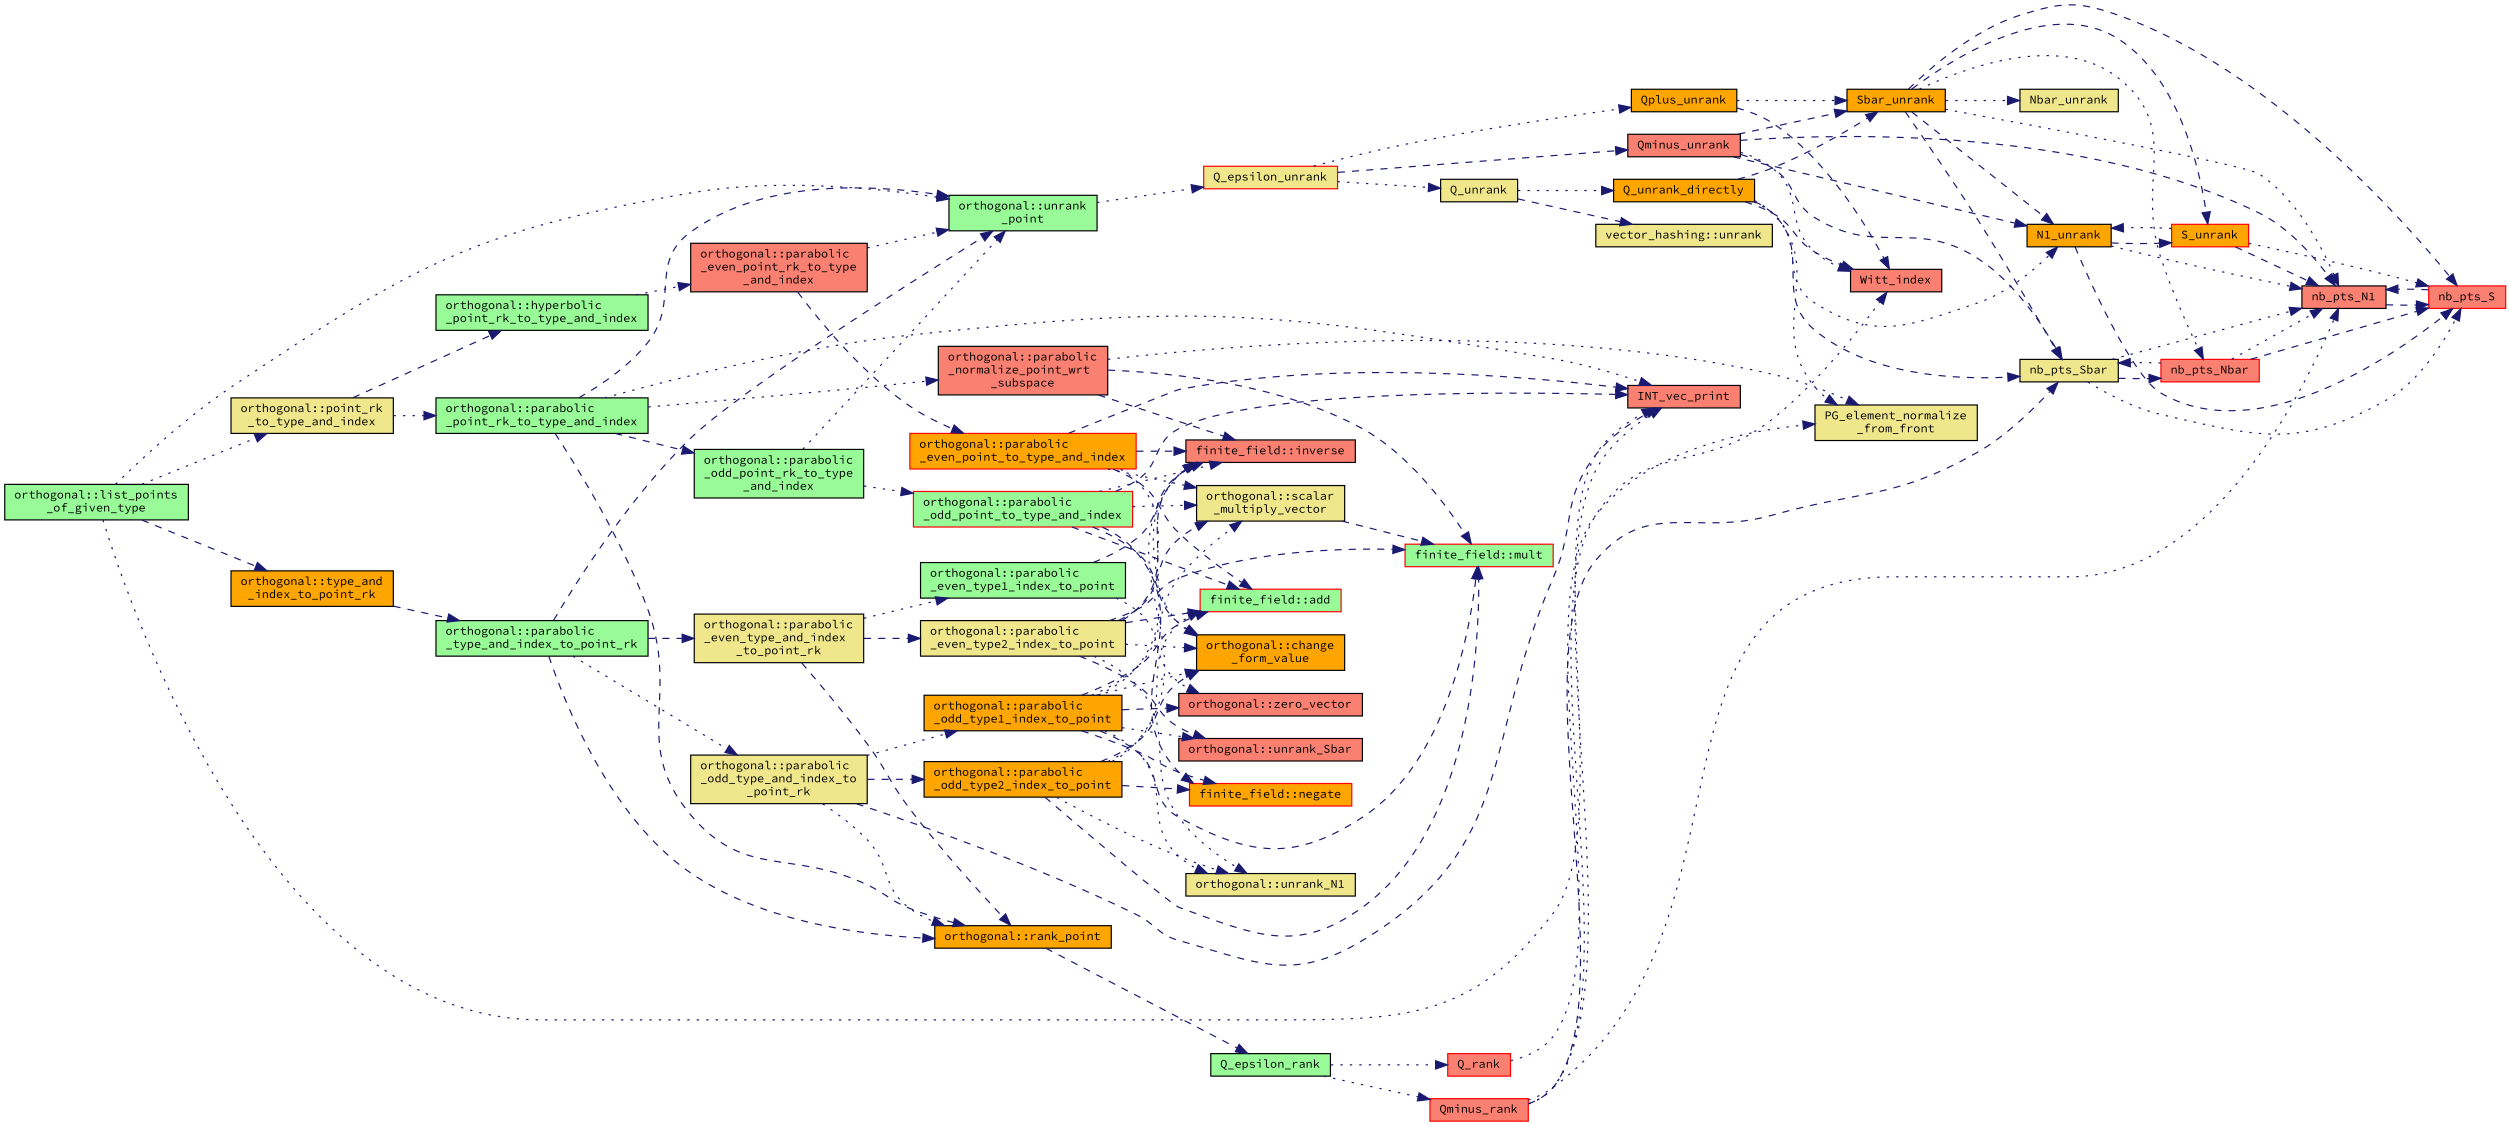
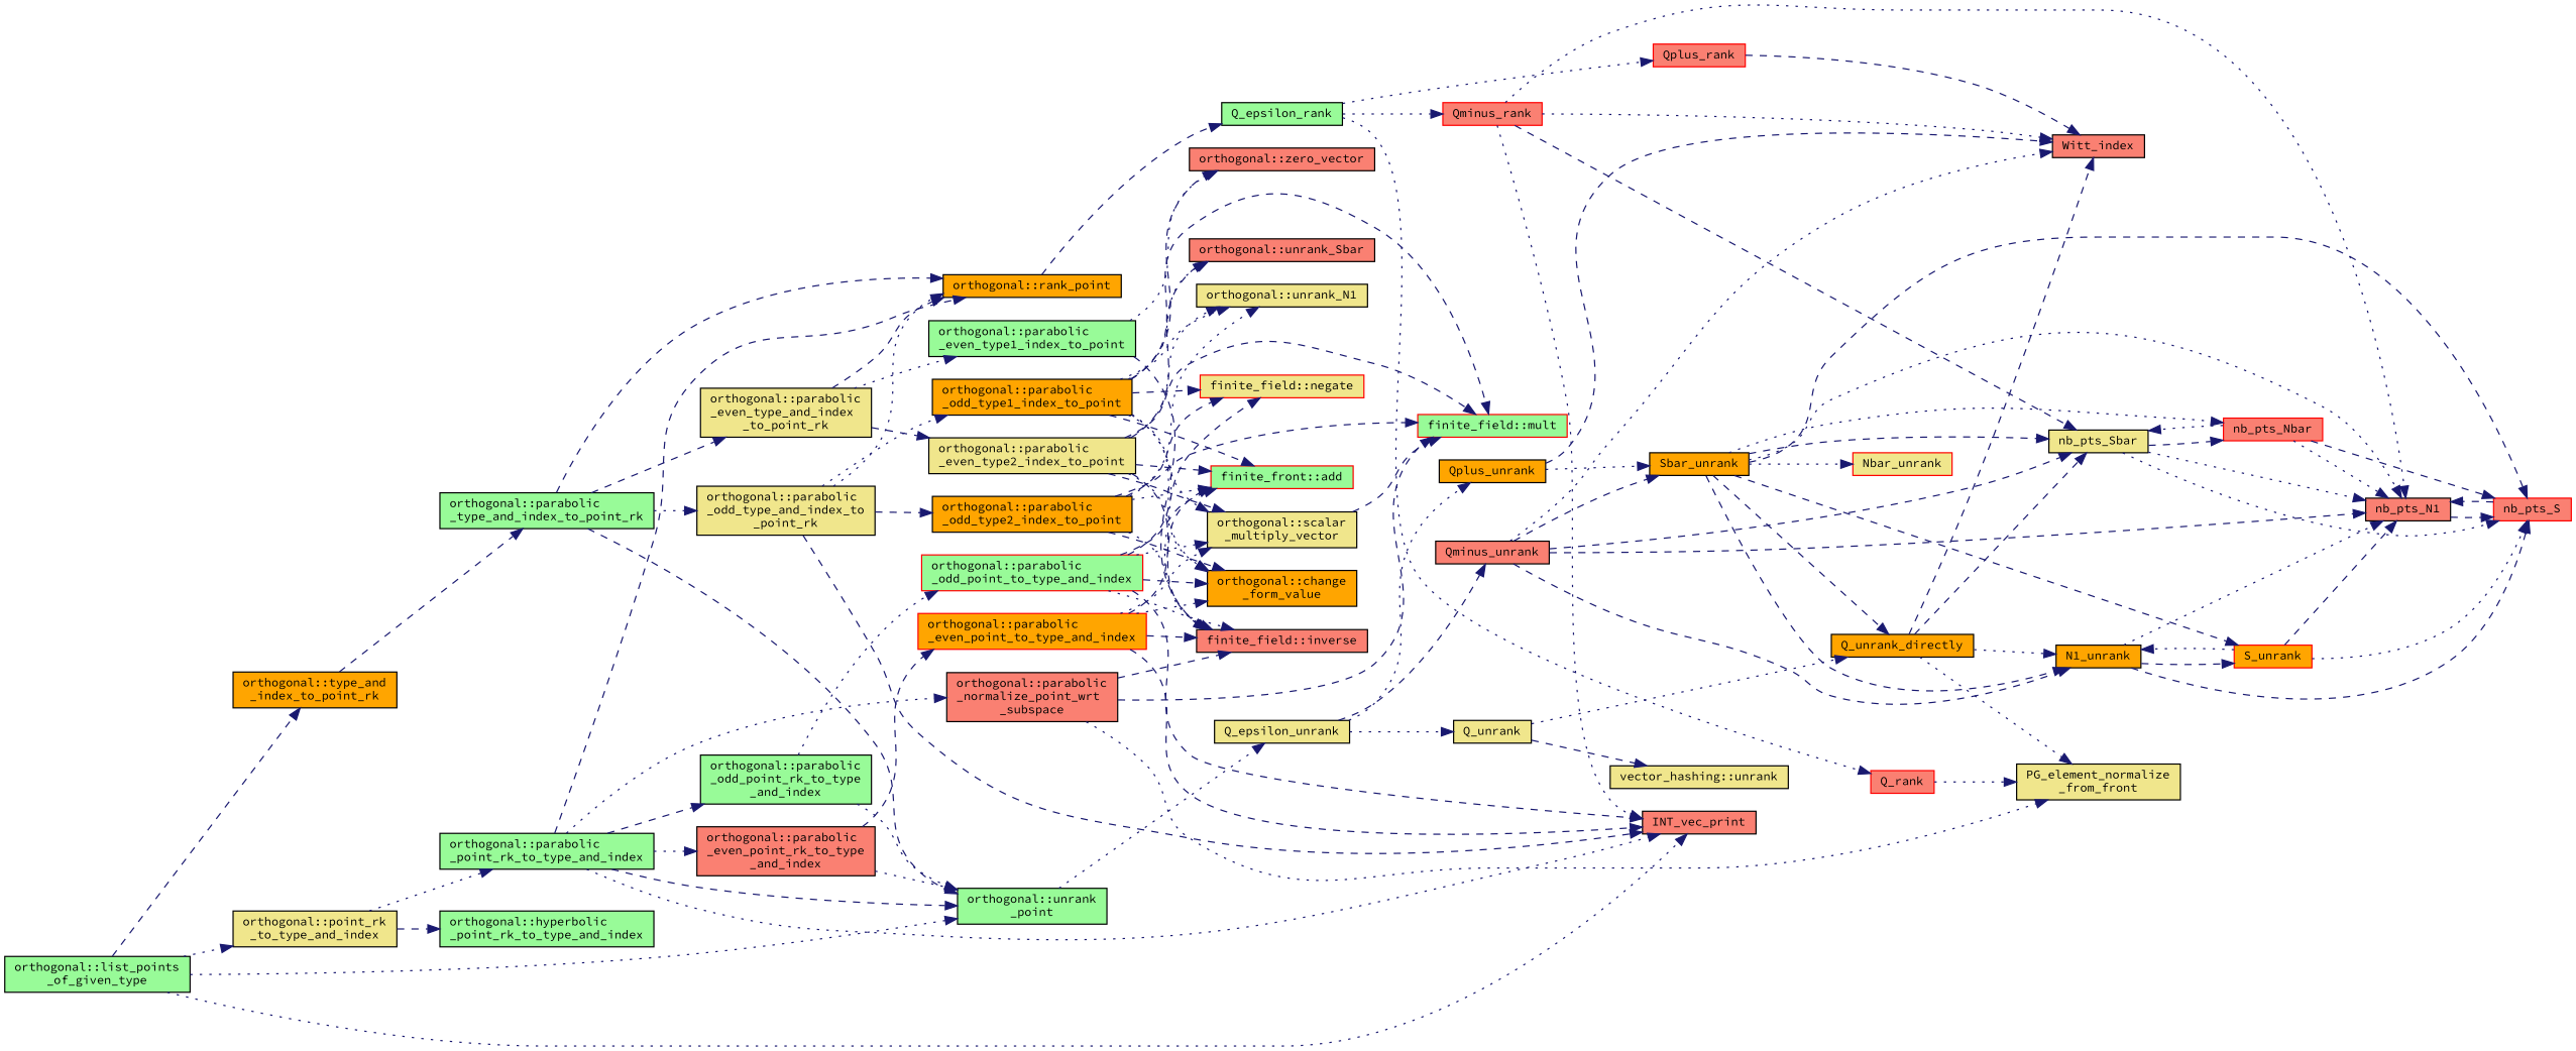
  digraph {
    fontname="Source Code Pro"
    rankdir=LR
    node [color=black fillcolor=salmon fontname="Source Code Pro" fontsize=10 shape=record style=filled]
    edge [color=midnightblue fontname="Source Code Pro" fontsize=10 labelfontname=Helvetica labelfontsize=10 style=dashed]
    n1 [fillcolor=palegreen fontcolor=black height=0.2 label="orthogonal::list_points\l_of_given_type" width=0.4]
    n2 [fillcolor=orange height=0.2 label="orthogonal::type_and\l_index_to_point_rk" width=0.4]
    n3 [fillcolor=palegreen height=0.2 label="orthogonal::unrank\l_point" width=0.4]
    n4 [height=0.2 label=INT_vec_print width=0.4]
    n5 [fillcolor=khaki height=0.2 label="orthogonal::point_rk\l_to_type_and_index" width=0.4]
    n6 [fillcolor=palegreen height=0.2 label="orthogonal::parabolic\l_type_and_index_to_point_rk" width=0.4]
-   n7 [color=red fillcolor=khaki height=0.2 label=Q_epsilon_unrank width=0.4]
+   n7 [fillcolor=khaki height=0.2 label=Q_epsilon_unrank width=0.4]
    n8 [fillcolor=palegreen height=0.2 label="orthogonal::hyperbolic\l_point_rk_to_type_and_index" width=0.4]
    n9 [fillcolor=palegreen height=0.2 label="orthogonal::parabolic\l_point_rk_to_type_and_index" width=0.4]
    n10 [fillcolor=orange height=0.2 label="orthogonal::rank_point" width=0.4]
    n11 [fillcolor=khaki height=0.2 label="orthogonal::parabolic\l_even_type_and_index\l_to_point_rk" width=0.4]
    n12 [fillcolor=khaki height=0.2 label="orthogonal::parabolic\l_odd_type_and_index_to\l_point_rk" width=0.4]
    n13 [fillcolor=palegreen height=0.2 label=Q_epsilon_rank width=0.4]
    n14 [fillcolor=palegreen height=0.2 label="orthogonal::parabolic\l_even_type1_index_to_point" width=0.4]
    n15 [fillcolor=khaki height=0.2 label="orthogonal::parabolic\l_even_type2_index_to_point" width=0.4]
    n16 [fillcolor=orange height=0.2 label="orthogonal::parabolic\l_odd_type1_index_to_point" width=0.4]
    n17 [fillcolor=orange height=0.2 label="orthogonal::parabolic\l_odd_type2_index_to_point" width=0.4]
    n18 [fillcolor=khaki height=0.2 label=Q_unrank width=0.4]
    n19 [fillcolor=orange height=0.2 label=Qplus_unrank width=0.4]
    n20 [height=0.2 label=Qminus_unrank width=0.4]
    n21 [fillcolor=khaki height=0.2 label="vector_hashing::unrank" width=0.4]
    n22 [fillcolor=orange height=0.2 label=Q_unrank_directly width=0.4]
    n23 [height=0.2 label=Witt_index width=0.4]
    n24 [fillcolor=orange height=0.2 label=Sbar_unrank width=0.4]
    n25 [fillcolor=khaki height=0.2 label=nb_pts_Sbar width=0.4]
    n26 [fillcolor=orange height=0.2 label=N1_unrank width=0.4]
    n27 [height=0.2 label=nb_pts_N1 width=0.4]
    n28 [fillcolor=khaki height=0.2 label="PG_element_normalize\l_from_front" width=0.4]
    n29 [color=red height=0.2 label=nb_pts_S width=0.4]
    n30 [color=red height=0.2 label=nb_pts_Nbar width=0.4]
    n31 [color=red fillcolor=orange height=0.2 label=S_unrank width=0.4]
-   n32 [fillcolor=khaki height=0.2 label=Nbar_unrank width=0.4]
+   n32 [color=red fillcolor=khaki height=0.2 label=Nbar_unrank width=0.4]
    n33 [color=red height=0.2 label=Q_rank width=0.4]
+   n34 [color=red height=0.2 label=Qplus_rank width=0.4]
    n35 [color=red height=0.2 label=Qminus_rank width=0.4]
    n36 [height=0.2 label="orthogonal::zero_vector" width=0.4]
    n37 [height=0.2 label="finite_field::inverse" width=0.4]
    n38 [fillcolor=khaki height=0.2 label="orthogonal::unrank_N1" width=0.4]
    n39 [fillcolor=orange height=0.2 label="orthogonal::change\l_form_value" width=0.4]
    n40 [height=0.2 label="orthogonal::unrank_Sbar" width=0.4]
    n41 [fillcolor=khaki height=0.2 label="orthogonal::scalar\l_multiply_vector" width=0.4]
    n42 [color=red fillcolor=palegreen height=0.2 label="finite_field::mult" width=0.4]
-   n43 [color=red fillcolor=palegreen height=0.2 label="finite_field::add" width=0.4]
-   n44 [color=red fillcolor=orange height=0.2 label="finite_field::negate" width=0.4]
+   n43 [color=red fillcolor=palegreen height=0.2 label="finite_front::add" width=0.4]
+   n44 [color=red fillcolor=khaki height=0.2 label="finite_field::negate" width=0.4]
    n45 [height=0.2 label="orthogonal::parabolic\l_normalize_point_wrt\l_subspace" width=0.4]
    n46 [height=0.2 label="orthogonal::parabolic\l_even_point_rk_to_type\l_and_index" width=0.4]
    n47 [fillcolor=palegreen height=0.2 label="orthogonal::parabolic\l_odd_point_rk_to_type\l_and_index" width=0.4]
    n48 [color=red fillcolor=orange height=0.2 label="orthogonal::parabolic\l_even_point_to_type_and_index" width=0.4]
    n49 [color=red fillcolor=palegreen height=0.2 label="orthogonal::parabolic\l_odd_point_to_type_and_index" width=0.4]
    n1 -> n2
    n1 -> n3 [style=dotted]
    n1 -> n4 [style=dotted]
    n1 -> n5 [style=dotted]
    n2 -> n6
    n3 -> n7 [style=dotted]
    n5 -> n8
    n5 -> n9 [style=dotted]
    n6 -> n3
    n6 -> n10
    n6 -> n11
    n6 -> n12 [style=dotted]
    n7 -> n18 [style=dotted]
    n7 -> n19 [style=dotted]
    n7 -> n20
    n9 -> n3
    n9 -> n4 [style=dotted]
    n9 -> n10
    n9 -> n45 [style=dotted]
-   n8 -> n46 [style=dotted]
+   n9 -> n46 [style=dotted]
    n9 -> n47
    n10 -> n13
    n11 -> n10
    n11 -> n14 [style=dotted]
    n11 -> n15
    n12 -> n4
    n12 -> n10 [style=dotted]
    n12 -> n16 [style=dotted]
    n12 -> n17
    n13 -> n33 [style=dotted]
+   n13 -> n34 [style=dotted]
    n13 -> n35 [style=dotted]
    n14 -> n36 [style=dotted]
    n14 -> n37
    n15 -> n37
    n15 -> n38 [style=dotted]
    n15 -> n39 [style=dotted]
    n15 -> n40
    n15 -> n41
    n15 -> n42
    n15 -> n43
    n16 -> n36
    n16 -> n37 [style=dotted]
    n16 -> n38 [style=dotted]
    n16 -> n39 [style=dotted]
    n16 -> n40 [style=dotted]
    n16 -> n41 [style=dotted]
    n16 -> n42
    n16 -> n43
    n16 -> n44
    n17 -> n37 [style=dotted]
    n17 -> n38 [style=dotted]
    n17 -> n39
    n17 -> n42
    n17 -> n43 [style=dotted]
    n17 -> n44
    n18 -> n21
    n18 -> n22 [style=dotted]
    n19 -> n23
    n19 -> n24 [style=dotted]
    n20 -> n23 [style=dotted]
    n20 -> n24
    n20 -> n25
    n20 -> n26
    n20 -> n27
    n22 -> n23
-   n22 -> n24
+   n24 -> n22
    n22 -> n25
    n22 -> n26 [style=dotted]
    n22 -> n28 [style=dotted]
    n24 -> n25
    n24 -> n26
    n24 -> n27 [style=dotted]
    n24 -> n29
    n24 -> n30 [style=dotted]
    n24 -> n31
    n24 -> n32 [style=dotted]
    n25 -> n27 [style=dotted]
    n25 -> n29 [style=dotted]
    n25 -> n30
    n26 -> n27 [style=dotted]
    n26 -> n29
    n26 -> n31
    n27 -> n29
    n29 -> n27
    n30 -> n25 [style=dotted]
    n30 -> n27 [style=dotted]
    n30 -> n29
    n31 -> n26 [style=dotted]
    n31 -> n27
    n31 -> n29 [style=dotted]
    n33 -> n28 [style=dotted]
+   n34 -> n23
    n35 -> n4 [style=dotted]
    n35 -> n23 [style=dotted]
    n35 -> n25
    n35 -> n27 [style=dotted]
    n41 -> n42
    n45 -> n28 [style=dotted]
    n45 -> n37
    n45 -> n42
    n46 -> n3 [style=dotted]
    n46 -> n48
    n47 -> n3 [style=dotted]
    n47 -> n49 [style=dotted]
    n48 -> n4
    n48 -> n37
    n48 -> n39 [style=dotted]
    n48 -> n41 [style=dotted]
    n48 -> n43
    n49 -> n4
    n49 -> n37 [style=dotted]
    n49 -> n39
    n49 -> n41 [style=dotted]
    n49 -> n43
    n49 -> n44
  }
